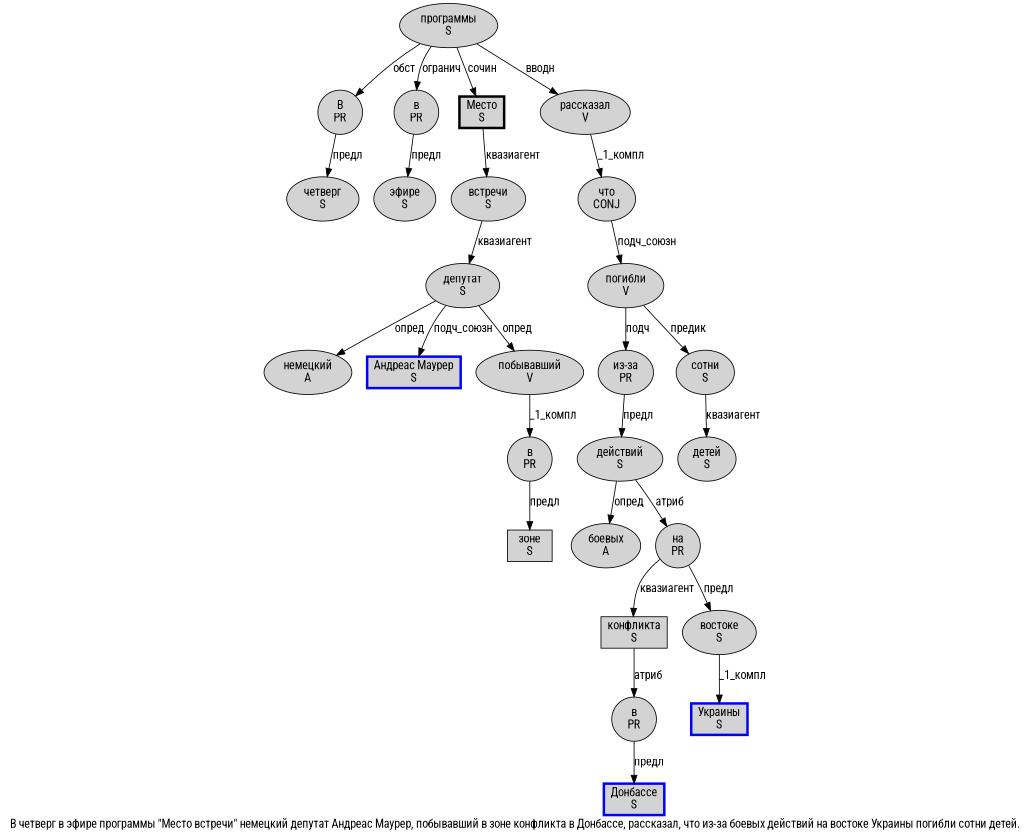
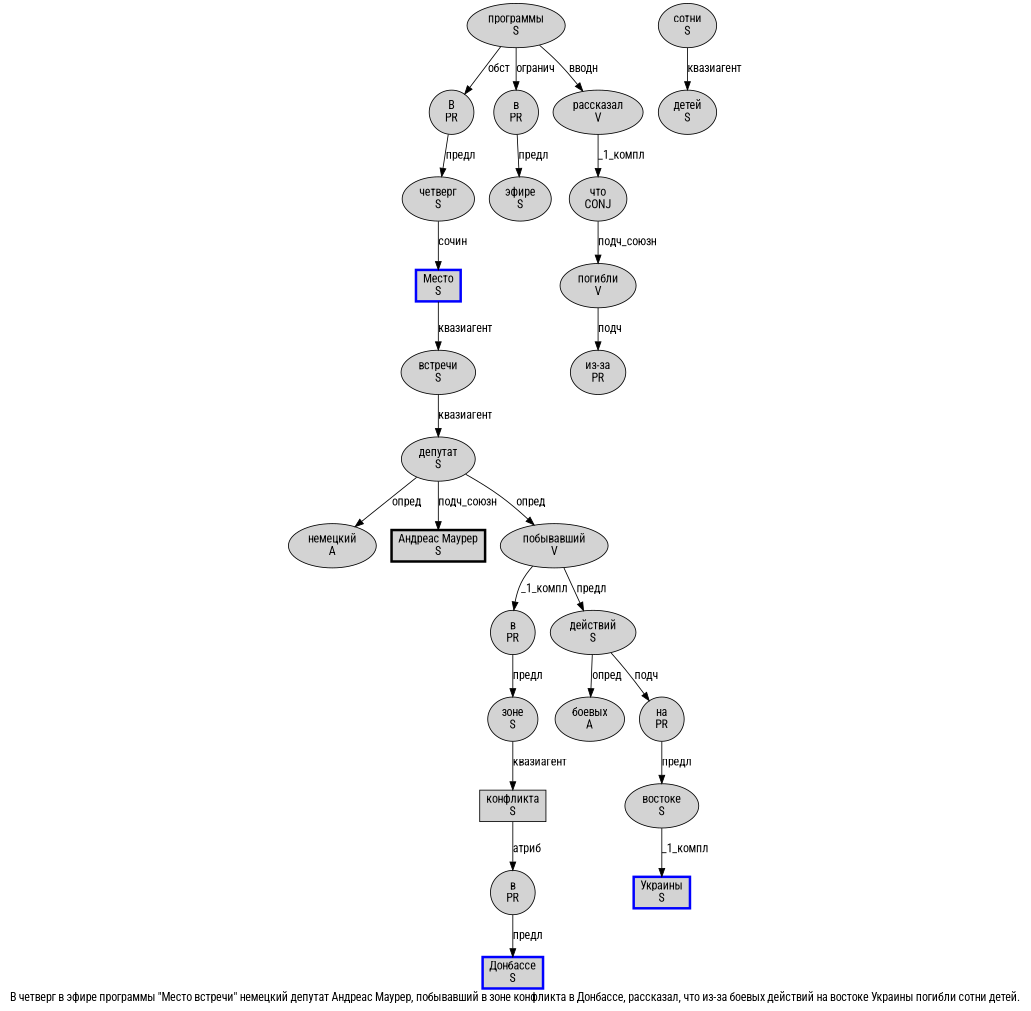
  digraph {
    fontname="Roboto Condensed"
    label="В четверг в эфире программы \"Место встречи\" немецкий депутат Андреас Маурер, побывавший в зоне конфликта в Донбассе, рассказал, что из-за боевых действий на востоке Украины погибли сотни детей."
    node [fillcolor=lightgray fontname="Roboto Condensed" penwidth=1 shape=ellipse style=filled]
    edge [fontname="Roboto Condensed"]
    n1 [label="В\nPR"]
    n2 [label="четверг\nS"]
    n3 [label="в\nPR"]
    n4 [label="эфире\nS"]
    n5 [label="программы\nS"]
-   n6 [color=black label="Место\nS" penwidth=3 shape=box]
+   n6 [color=blue label="Место\nS" penwidth=3 shape=box]
    n7 [label="рассказал\nV"]
    n8 [label="встречи\nS"]
    n9 [label="что\nCONJ"]
    n10 [label="депутат\nS"]
    n11 [label="немецкий\nA"]
-   n12 [color=blue label="Андреас Маурер\nS" penwidth=3 shape=box]
+   n12 [color=black label="Андреас Маурер\nS" penwidth=3 shape=box]
    n13 [label="побывавший\nV"]
    n14 [label="в\nPR"]
-   n15 [label="зоне\nS" shape=box]
+   n15 [label="зоне\nS"]
    n16 [label="конфликта\nS" shape=box]
    n17 [label="в\nPR"]
    n18 [color=blue label="Донбассе\nS" penwidth=3 shape=box]
    n19 [label="погибли\nV"]
    n20 [label="из-за\nPR"]
    n21 [label="сотни\nS"]
    n22 [label="действий\nS"]
    n23 [label="боевых\nA"]
    n24 [label="на\nPR"]
    n25 [label="востоке\nS"]
    n26 [color=blue label="Украины\nS" penwidth=3 shape=box]
    n27 [label="детей\nS"]
    n1 -> n2 [label="предл"]
    n3 -> n4 [label="предл"]
    n5 -> n1 [label="обст"]
    n5 -> n3 [label="огранич"]
-   n5 -> n6 [label="сочин"]
+   n2 -> n6 [label="сочин"]
    n5 -> n7 [label="вводн"]
    n6 -> n8 [label="квазиагент"]
    n7 -> n9 [label="_1_компл"]
    n8 -> n10 [label="квазиагент"]
    n9 -> n19 [label="подч_союзн"]
    n10 -> n11 [label="опред"]
    n10 -> n12 [label="подч_союзн"]
    n10 -> n13 [label="опред"]
    n13 -> n14 [label="_1_компл"]
    n14 -> n15 [label="предл"]
-   n24 -> n16 [label="квазиагент"]
+   n15 -> n16 [label="квазиагент"]
    n16 -> n17 [label="атриб"]
    n17 -> n18 [label="предл"]
    n19 -> n20 [label="подч"]
-   n19 -> n21 [label="предик"]
-   n20 -> n22 [label="предл"]
+   n13 -> n22 [label="предл"]
    n21 -> n27 [label="квазиагент"]
    n22 -> n23 [label="опред"]
-   n22 -> n24 [label="атриб"]
+   n22 -> n24 [label="подч"]
    n24 -> n25 [label="предл"]
    n25 -> n26 [label="_1_компл"]
  }
